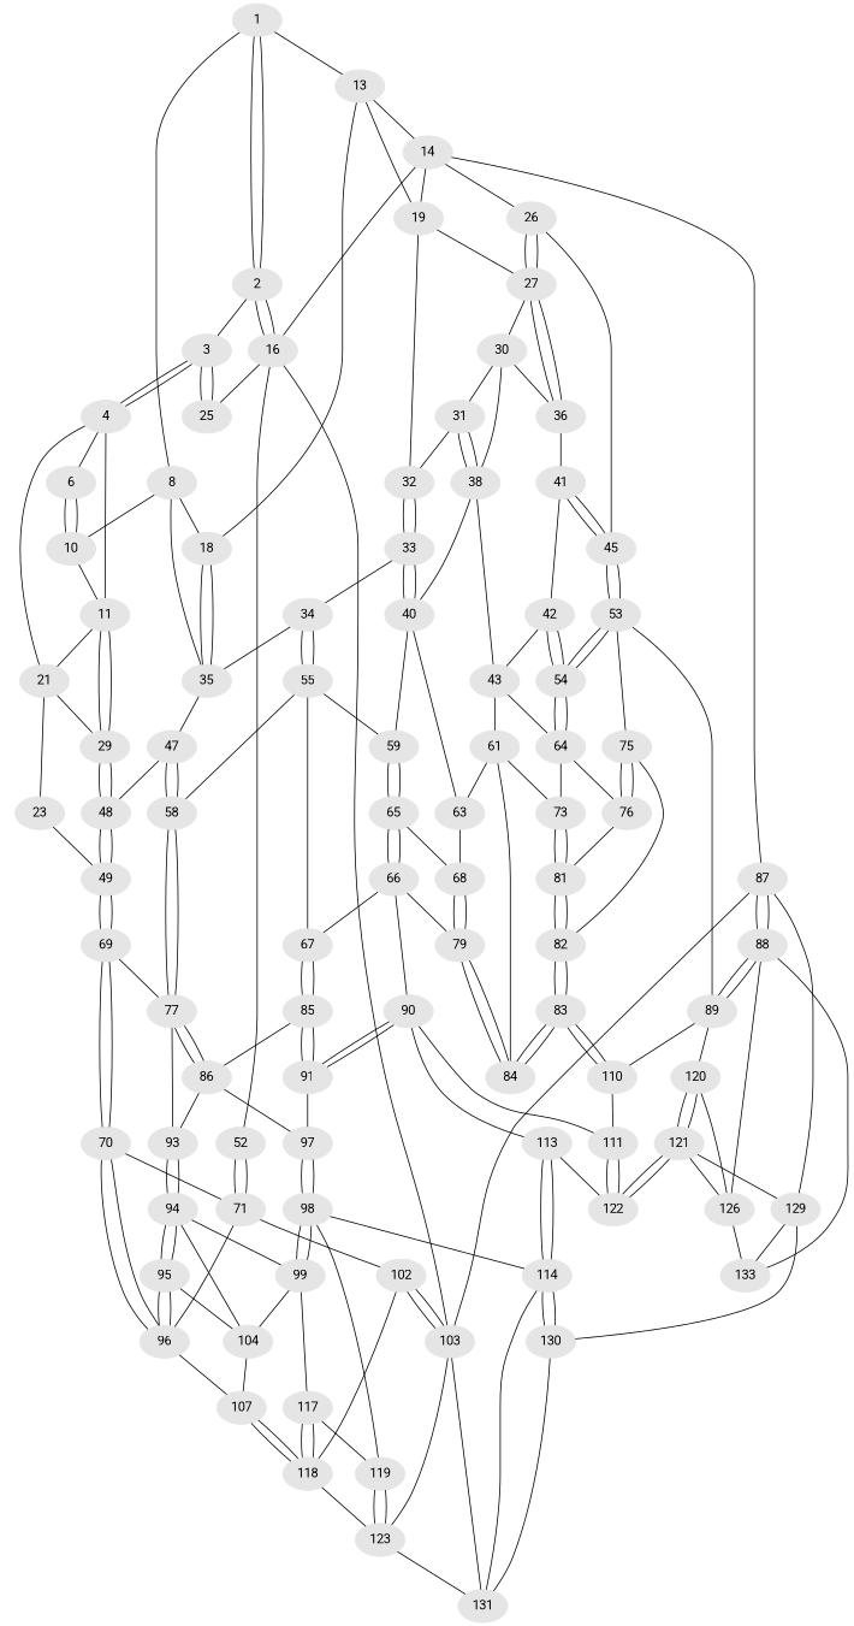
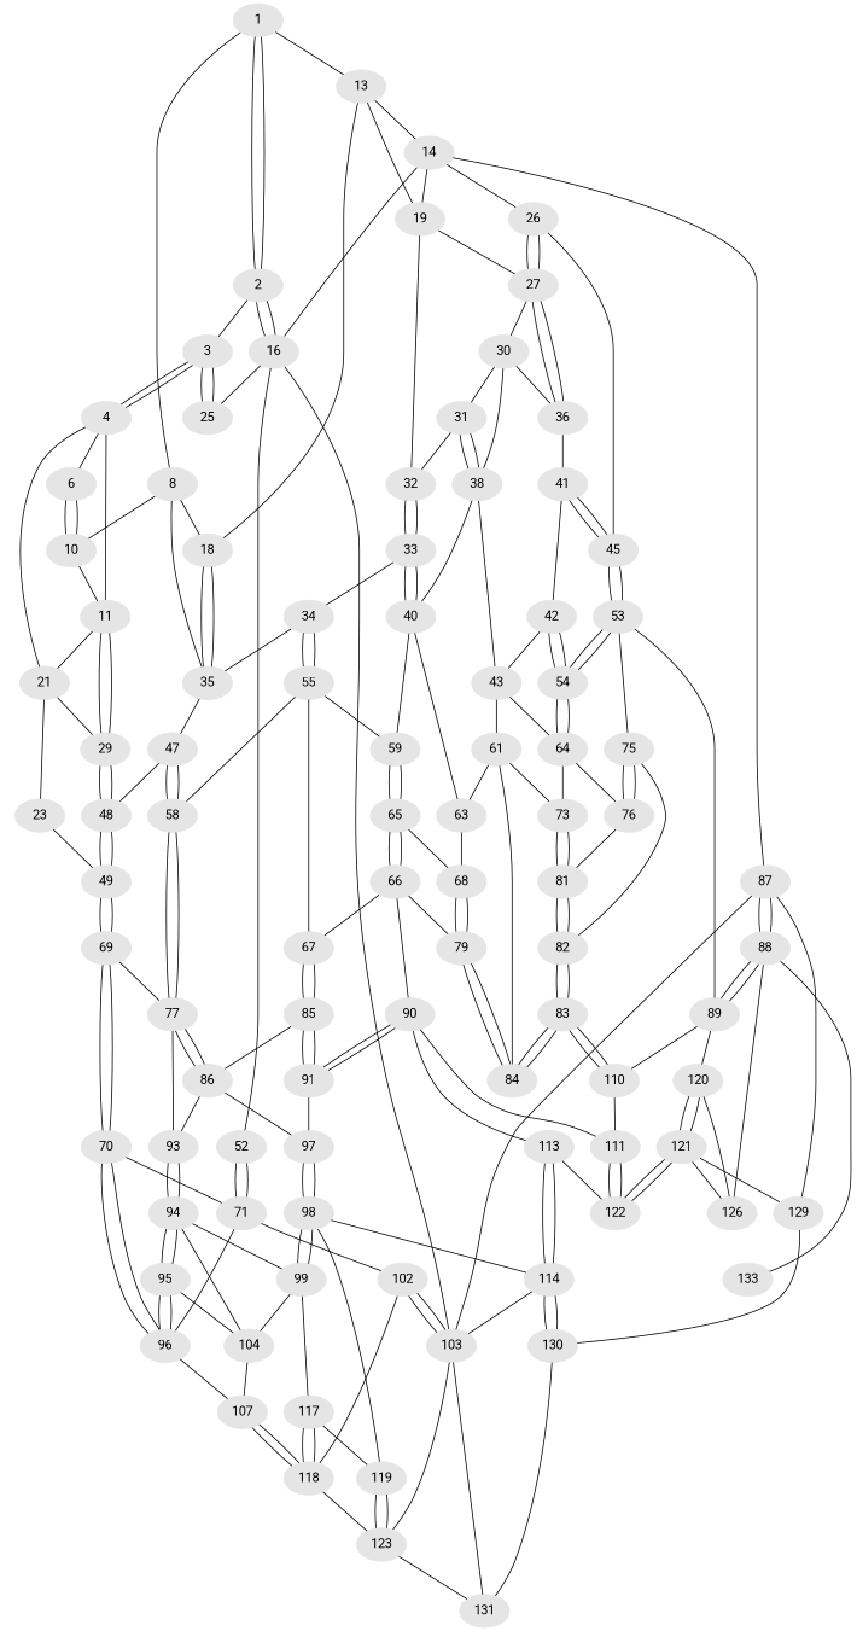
  graph {
    fontname=Roboto
    node [color=gray90 fontname=Roboto style=filled]
    edge [fontname=Roboto]
    1 [super="+7"]
    2
    8 [super="+9"]
    13 [super="+17"]
    3
    16 [super="+44"]
    10
    18
    35 [super="+46"]
    14 [super="+15"]
    19 [super="+20"]
    4 [super="+5"]
    25
    52
    103 [super="+135"]
    6
    11 [super="+12"]
    21 [super="+22"]
    29
    23 [super="+50"]
    47
    48
    26
    87
    27 [super="+28"]
    32
    45
    88 [super="+127"]
    129 [super="+136"]
    71 [super="+101"]
    123 [super="+124"]
    131 [super="+134"]
    30 [super="+37"]
    36
    33
    49
    69
    53 [super="+74"]
    31
    38 [super="+39"]
    41
    40 [super="+58"]
    43 [super="+60"]
    34
    55 [super="+56"]
    59
    63
    n48 [label=58]
    67
    42
    61 [super="+62"]
    64 [super="+72"]
    65
    68
    54
    73
    84
    76
    75
    89 [super="+109"]
    77 [super="+78"]
    70
    96 [super="+105"]
    102
    82
    110
    120
    85
    86 [super="+92"]
    93
    66 [super="+80"]
    81
    79
    90 [super="+112"]
    91
    111
    113
    107
    118 [super="+125"]
    83
    97
    94 [super="+100"]
    98 [super="+116"]
    126 [super="+132"]
    133
    130
    121 [super="+128"]
    122
    114 [super="+115"]
    95
    99 [super="+108"]
    104 [super="+106"]
    117
    119
    1 -- 2
    1 -- 2
    1 -- 8
    1 -- 13
    2 -- 3
    2 -- 16
    2 -- 16
    8 -- 10
    8 -- 18
    8 -- 35
    13 -- 18
    13 -- 14
    13 -- 19
    3 -- 4
    3 -- 4
    3 -- 25
    3 -- 25
    16 -- 25
    16 -- 52
    16 -- 103
    10 -- 11
    18 -- 35
    18 -- 35
    35 -- 47
    14 -- 16
    14 -- 19
    14 -- 26
    14 -- 87
    19 -- 27
    19 -- 32
    4 -- 6
    4 -- 11
    4 -- 21
    52 -- 71
    52 -- 71
    103 -- 123
    103 -- 131
    6 -- 10
    6 -- 10
    11 -- 21
    11 -- 29
    11 -- 29
    21 -- 29
    21 -- 23
    29 -- 48
    29 -- 48
    23 -- 49
    47 -- 48
    47 -- n48
    47 -- n48
    48 -- 49
    48 -- 49
    26 -- 27
    26 -- 27
    26 -- 45
    87 -- 103
    87 -- 88
    87 -- 88
    87 -- 129
    27 -- 30
    27 -- 36
    27 -- 36
    32 -- 33
    32 -- 33
    45 -- 53
    45 -- 53
    88 -- 89
    88 -- 89
    88 -- 126
    88 -- 133
-   129 -- 133
    129 -- 130
    71 -- 96
    71 -- 102
    123 -- 131
    30 -- 36
    30 -- 31
    30 -- 38
    36 -- 41
    33 -- 40
    33 -- 40
    33 -- 34
    49 -- 69
    49 -- 69
    69 -- 77
    69 -- 70
    69 -- 70
    53 -- 54
    53 -- 54
    53 -- 75
    53 -- 89
    31 -- 32
    31 -- 38
    31 -- 38
    38 -- 40
    38 -- 43
    41 -- 45
    41 -- 45
    41 -- 42
    40 -- 59
    40 -- 63
    43 -- 61
    43 -- 64
    34 -- 35
    34 -- 55
    34 -- 55
    55 -- 59
    55 -- n48
    55 -- 67
    59 -- 65
    59 -- 65
    63 -- 68
    n48 -- 77
    n48 -- 77
    67 -- 85
    67 -- 85
    42 -- 43
    42 -- 54
    42 -- 54
    61 -- 63
    61 -- 73
    61 -- 84
    64 -- 73
    64 -- 76
    65 -- 68
    65 -- 66
    65 -- 66
    68 -- 79
    68 -- 79
    54 -- 64
    54 -- 64
    73 -- 81
    73 -- 81
    76 -- 81
    75 -- 76
    75 -- 76
    75 -- 82
    89 -- 110
    89 -- 120
    77 -- 86
    77 -- 86
    77 -- 93
    70 -- 71
    70 -- 96
    70 -- 96
    96 -- 107
    102 -- 103
    102 -- 103
    102 -- 118
    82 -- 83
    82 -- 83
    110 -- 111
    120 -- 126
    120 -- 121
    120 -- 121
    85 -- 86
    85 -- 91
    85 -- 91
    86 -- 93
    86 -- 97
    93 -- 94
    93 -- 94
    66 -- 67
    66 -- 79
    66 -- 90
    81 -- 82
    81 -- 82
    79 -- 84
    79 -- 84
    90 -- 91
    90 -- 91
    90 -- 111
    90 -- 113
    91 -- 97
    111 -- 122
    111 -- 122
    113 -- 122
    113 -- 114
    113 -- 114
    107 -- 118
    107 -- 118
    118 -- 123
    83 -- 84
    83 -- 84
    83 -- 110
    83 -- 110
    97 -- 98
    97 -- 98
    94 -- 95
    94 -- 95
    94 -- 99
    94 -- 104
    98 -- 114
    98 -- 99
    98 -- 99
    98 -- 119
-   126 -- 133
    130 -- 131
    121 -- 129
    121 -- 126
    121 -- 122
    121 -- 122
-   114 -- 131
+   114 -- 103
    114 -- 130
    114 -- 130
    95 -- 96
    95 -- 96
    95 -- 104
    99 -- 104
    99 -- 117
    104 -- 107
    117 -- 118
    117 -- 118
    117 -- 119
    119 -- 123
    119 -- 123
  }
